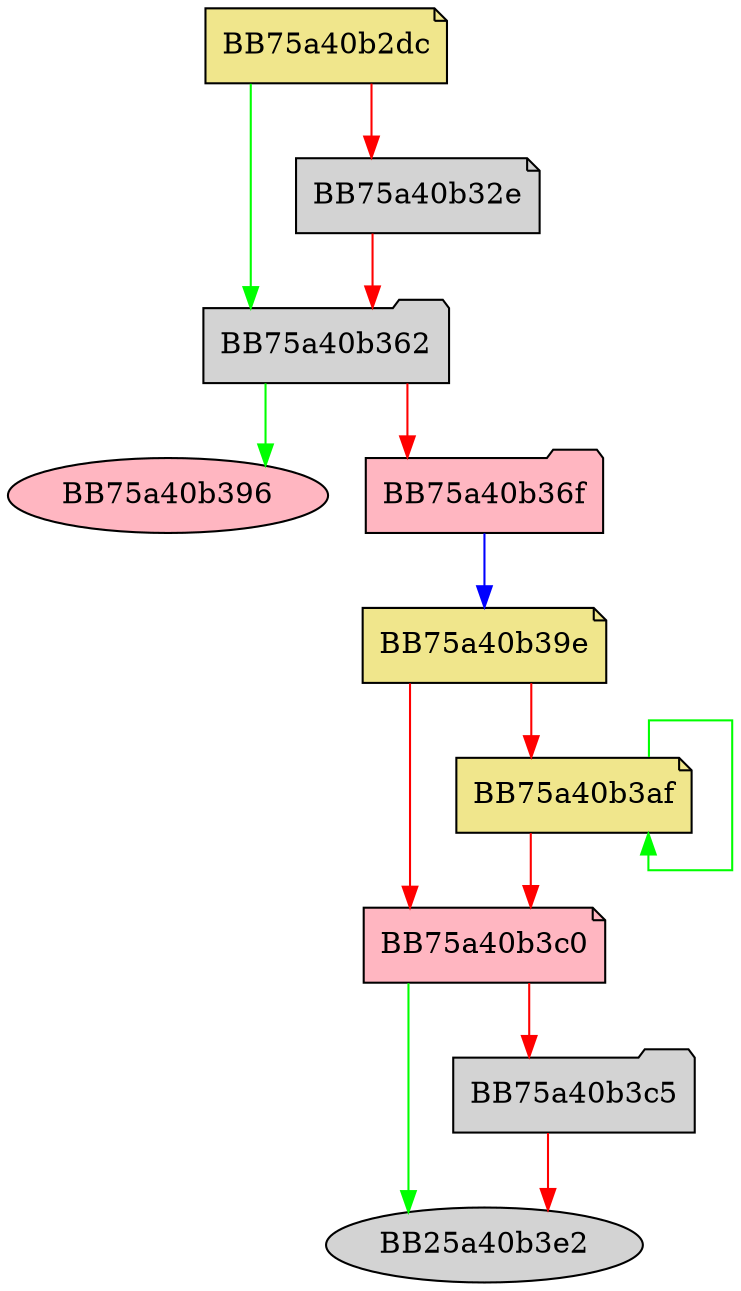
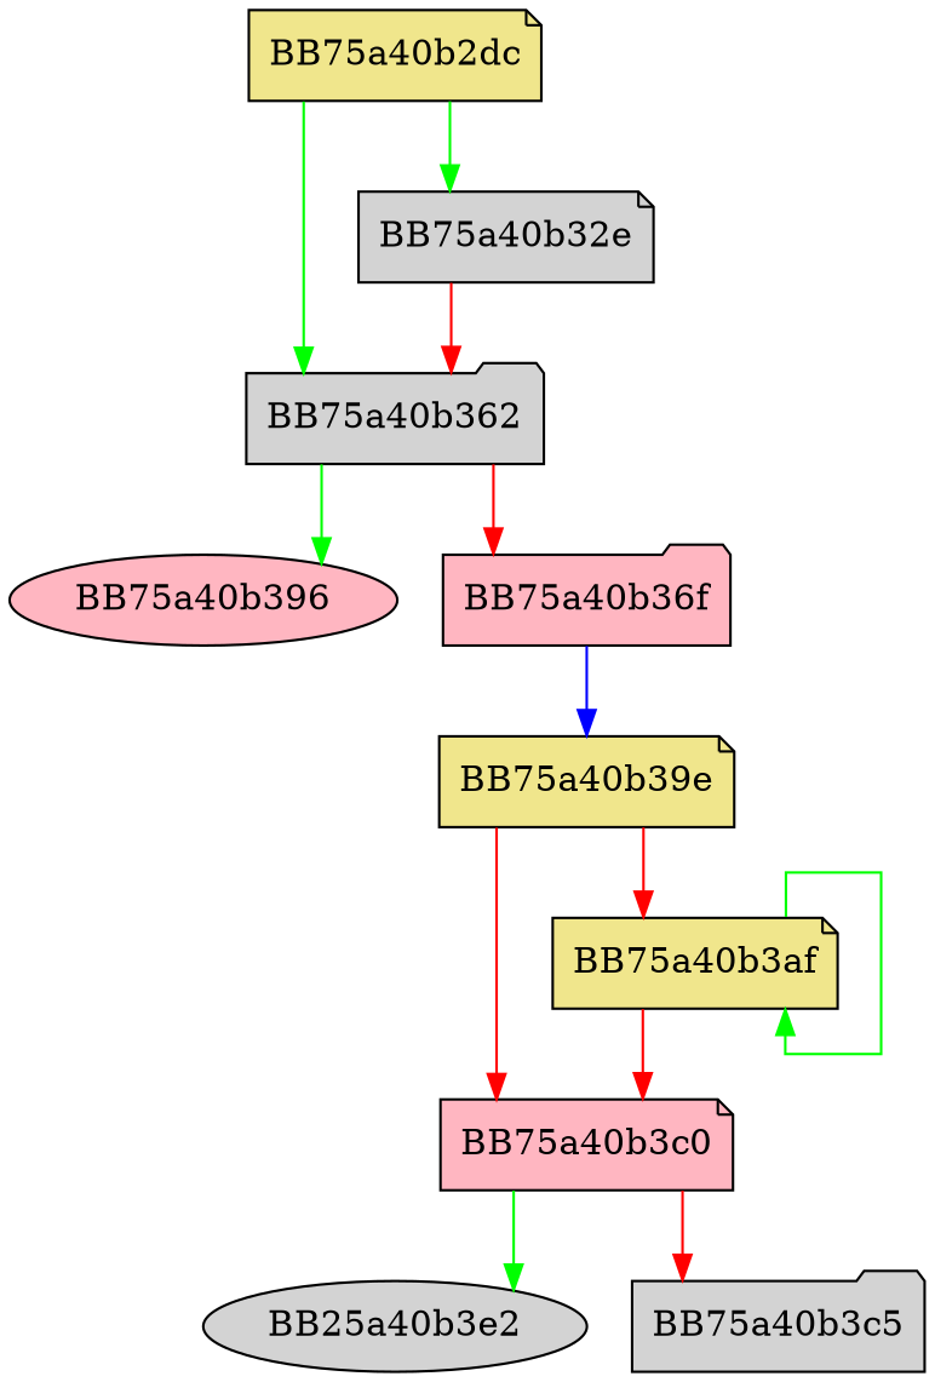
  digraph {
    splines=ortho
    node [fillcolor=lightgrey shape=note style=filled]
    edge [color=red]
    BB75a40b2dc [fillcolor=khaki]
    BB75a40b362 [shape=folder]
    BB75a40b32e
    BB75a40b396 [fillcolor=lightpink shape=ellipse]
    BB75a40b36f [fillcolor=lightpink shape=folder]
    BB75a40b39e [fillcolor=khaki]
    BB75a40b3c0 [fillcolor=lightpink]
    BB75a40b3af [fillcolor=khaki]
    n9 [label=BB25a40b3e2 shape=ellipse]
    BB75a40b3c5 [shape=folder]
    BB75a40b2dc -> BB75a40b362 [color=green]
-   BB75a40b2dc -> BB75a40b32e
+   BB75a40b2dc -> BB75a40b32e [color=green]
    BB75a40b362 -> BB75a40b396 [color=green]
    BB75a40b362 -> BB75a40b36f
    BB75a40b32e -> BB75a40b362
    BB75a40b36f -> BB75a40b39e [color=blue]
    BB75a40b39e -> BB75a40b3c0
    BB75a40b39e -> BB75a40b3af
    BB75a40b3c0 -> n9 [color=green]
    BB75a40b3c0 -> BB75a40b3c5
    BB75a40b3af -> BB75a40b3c0
    BB75a40b3af -> BB75a40b3af [color=green]
-   BB75a40b3c5 -> n9
  }
